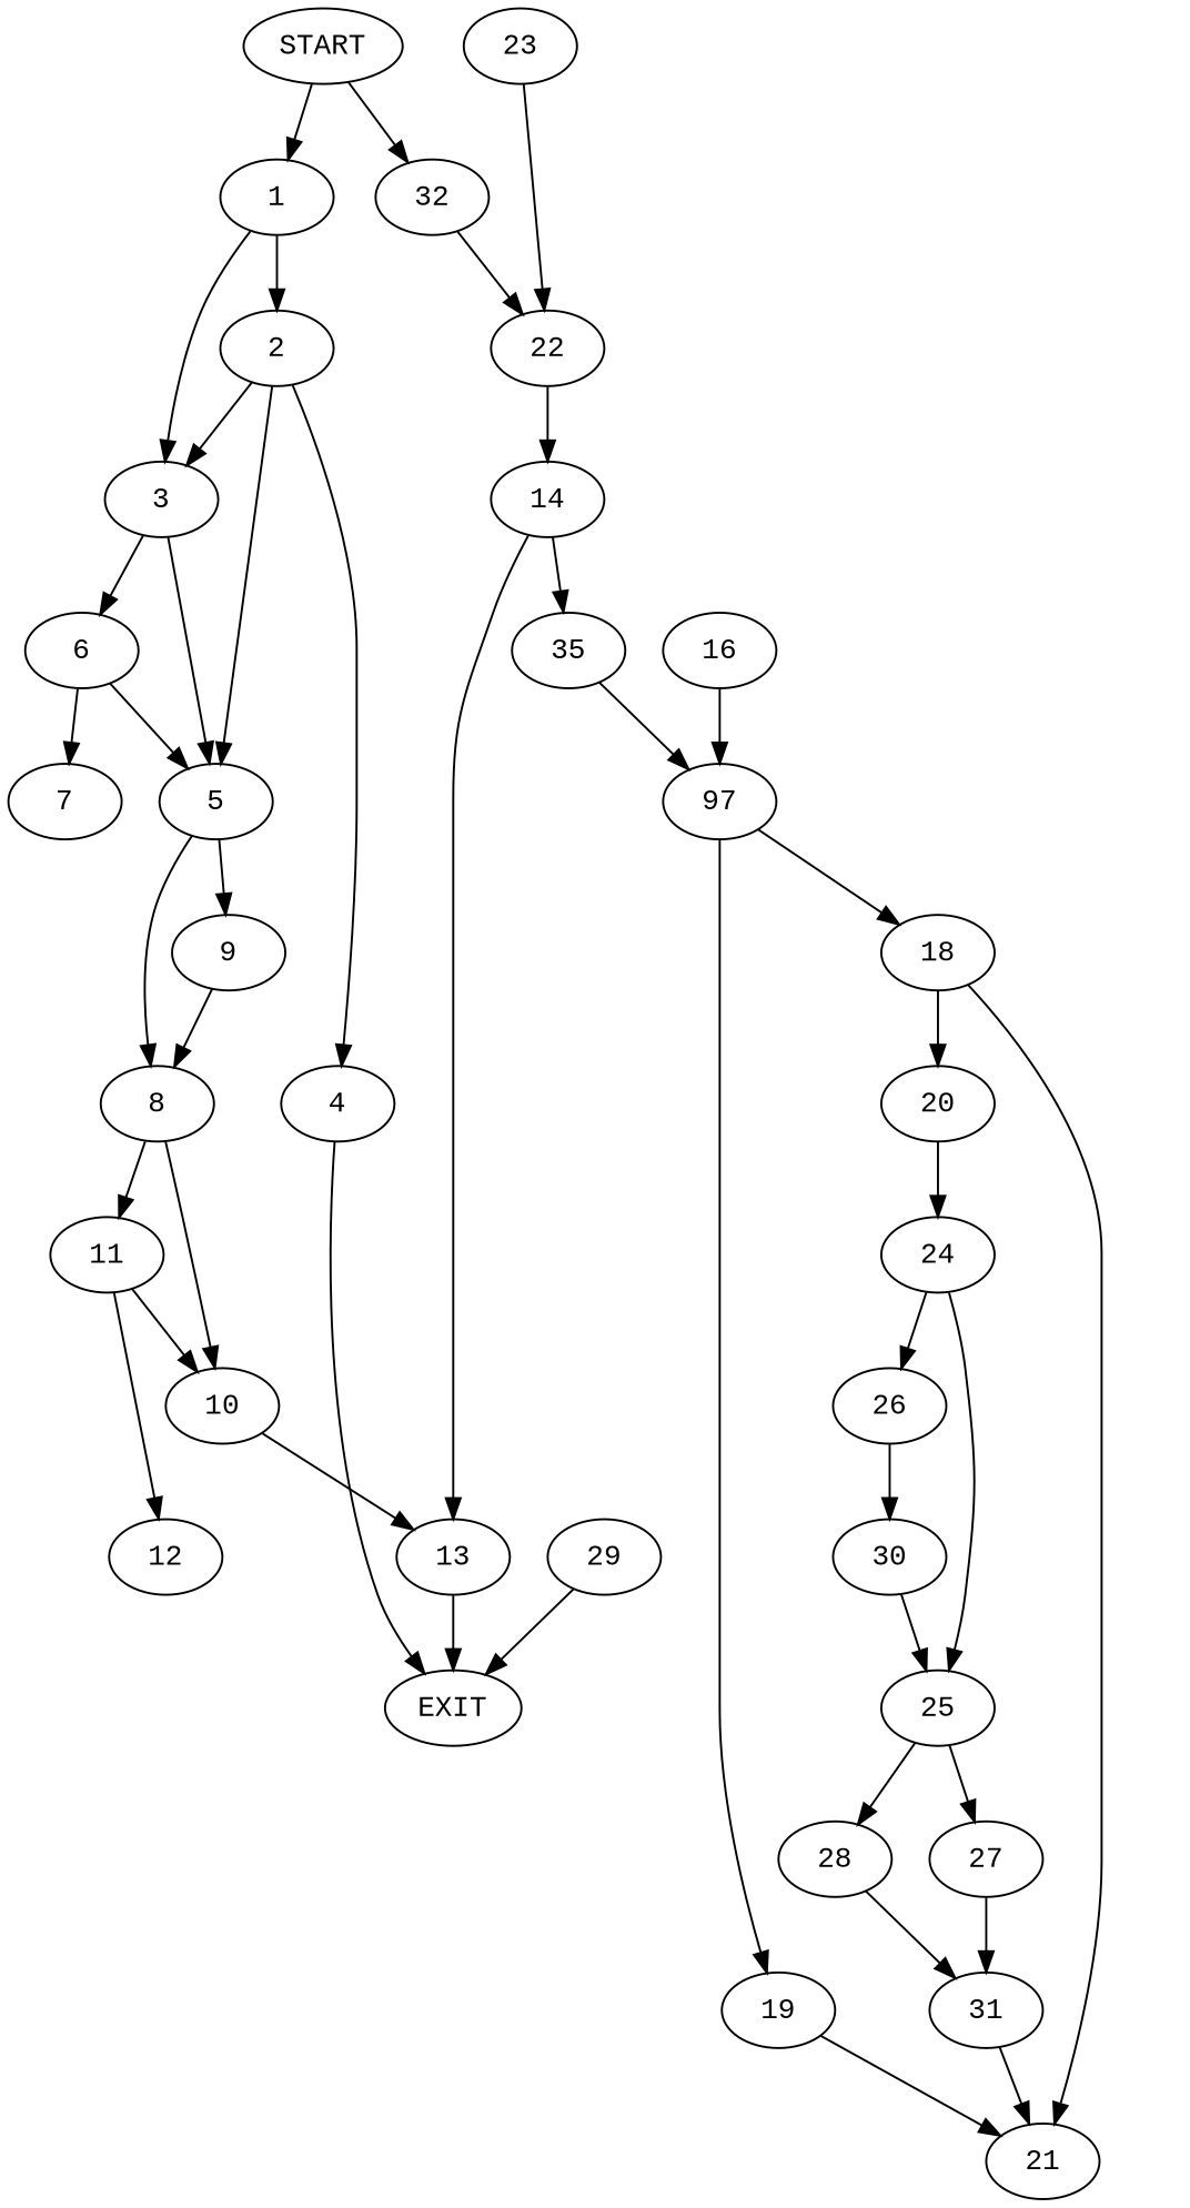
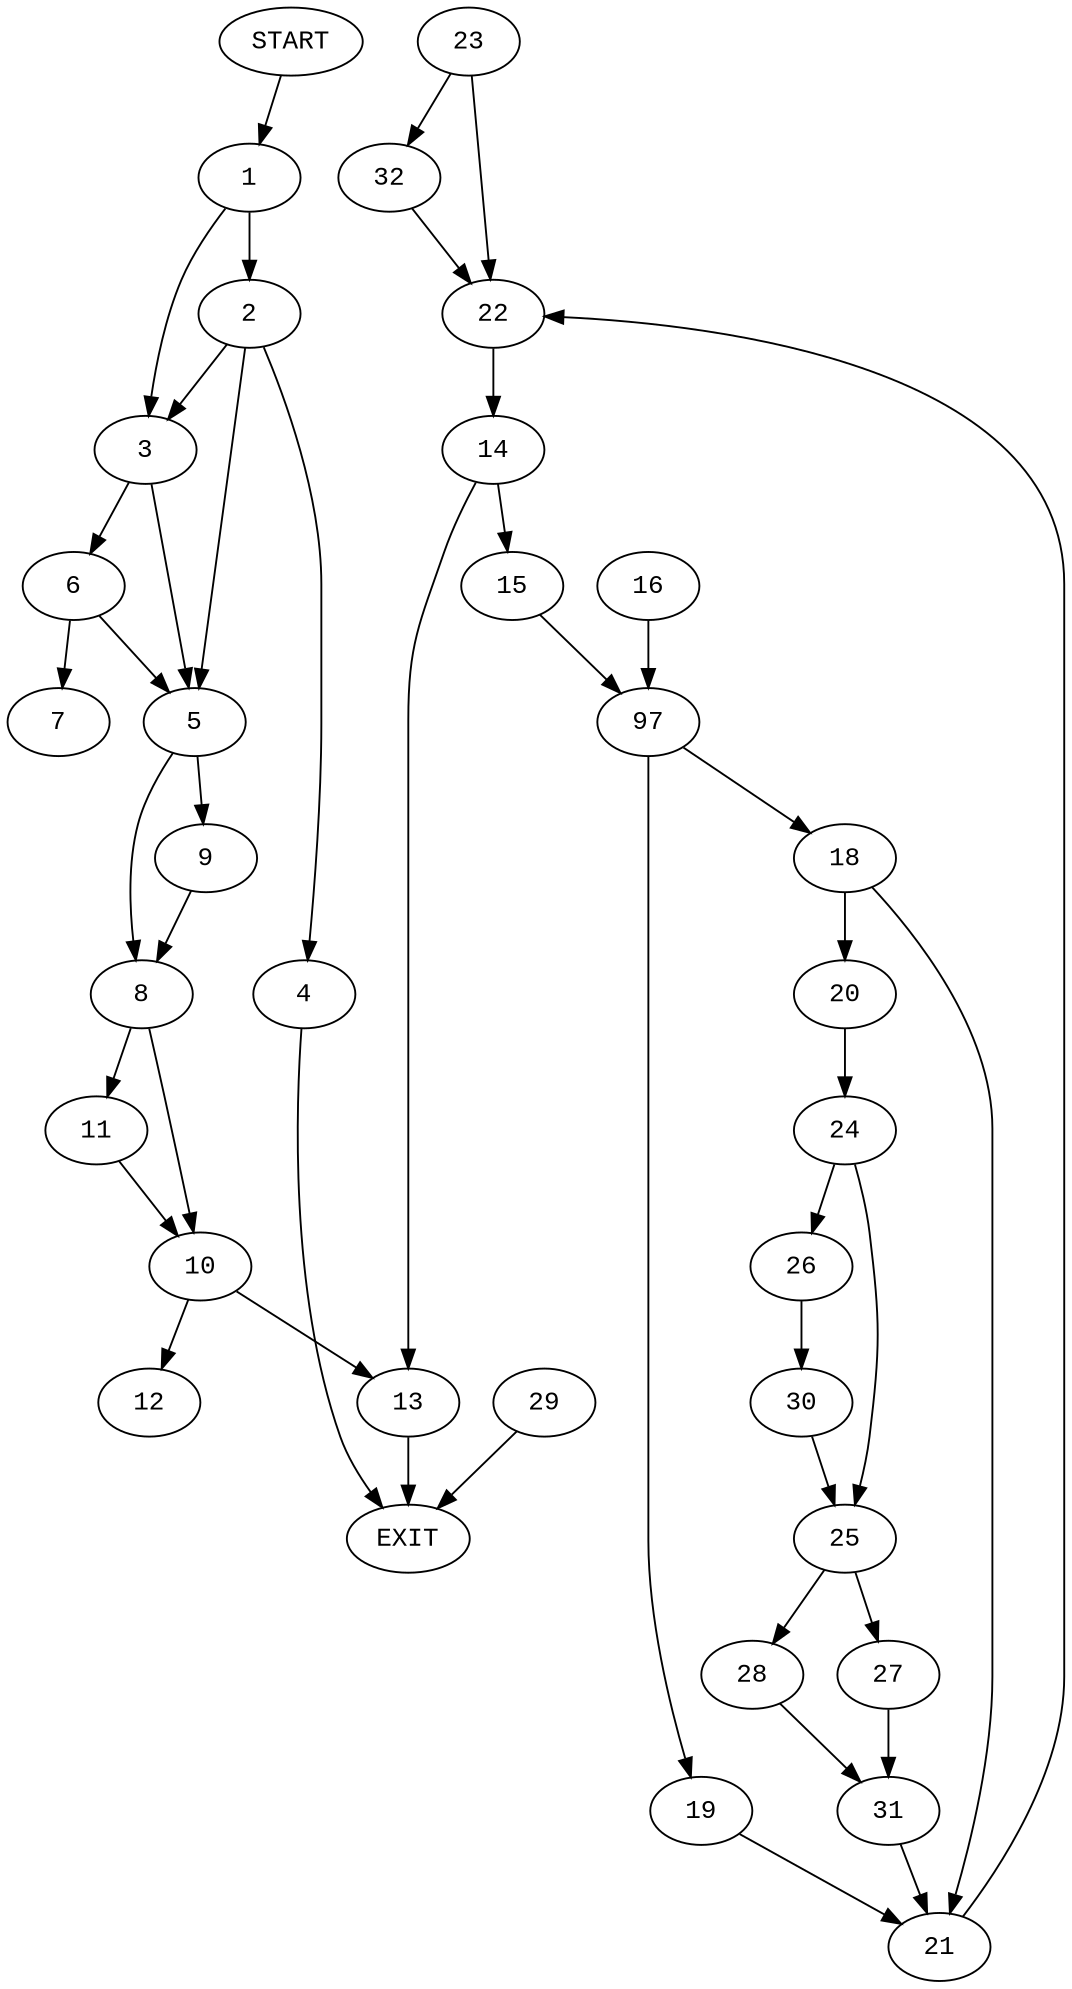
  digraph {
    fontname="Liberation Mono"
    node [fontname="Liberation Mono"]
    edge [fontname="Liberation Mono"]
    n1 [label=START]
    1
    32
    2
    3
    22
    n7 [label=EXIT]
    4
    5
    6
    8
    9
    7
    10
    11
    12
    13
    14
-   15 [label=35]
+   15
    n20 [label=97]
    16
    18
    19
    20
    21
    24
    23
    25
    26
    27
    28
    30
    31
    29
    n1 -> 1
-   n1 -> 32
+   23 -> 32
    1 -> 2
    1 -> 3
    32 -> 22
    2 -> 3
    2 -> 4
    2 -> 5
    3 -> 5
    3 -> 6
    22 -> 14
    4 -> n7
    5 -> 8
    5 -> 9
    6 -> 5
    6 -> 7
    8 -> 10
    8 -> 11
    9 -> 8
-   11 -> 12
+   10 -> 12
    10 -> 13
    11 -> 10
    13 -> n7
    14 -> 13
    14 -> 15
    15 -> n20
    n20 -> 18
    n20 -> 19
    16 -> n20
    18 -> 20
    18 -> 21
    19 -> 21
    20 -> 24
+   21 -> 22
    24 -> 25
    24 -> 26
    23 -> 22
    25 -> 27
    25 -> 28
    26 -> 30
    27 -> 31
    28 -> 31
    30 -> 25
    31 -> 21
    29 -> n7
  }
